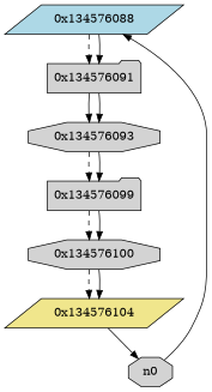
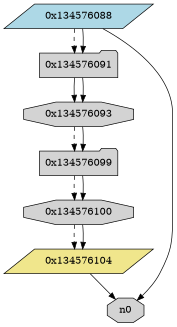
  digraph {
    node [fillcolor=lightgrey shape=octagon style=filled]
    edge [style=solid]
    n1 [fillcolor=lightblue label="0x134576088" shape=parallelogram]
    n2 [label="0x134576091" shape=folder]
    n3 [label="0x134576093"]
    n4 [label="0x134576099" shape=folder]
    n5 [label="0x134576100"]
    n0
    n6 [fillcolor=khaki label="0x134576104" shape=parallelogram]
    n1 -> n2 [style=dashed]
    n1 -> n2
    n2 -> n3
    n2 -> n3
    n3 -> n4 [style=dashed]
    n3 -> n4
    n4 -> n5 [style=dashed]
    n4 -> n5
    n5 -> n6 [style=dashed]
    n5 -> n6
-   n0 -> n1
+   n1 -> n0
    n6 -> n0
  }
